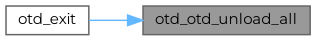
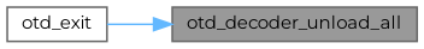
  digraph {
    rankdir=RL
    fontname=Montserrat
    node [fontname=Montserrat fontsize=10 shape=box style=filled]
-   n1 [color=gray40 fillcolor=grey60 fontcolor=black height=0.2 label=otd_otd_unload_all width=0.4]
+   n1 [color=gray40 fillcolor=grey60 fontcolor=black height=0.2 label=otd_decoder_unload_all width=0.4]
    n2 [color=grey40 fillcolor=white height=0.2 label=otd_exit width=0.4]
    n1 -> n2 [color=steelblue1 dir=back fontname=Montserrat fontsize=10 labelfontname=Helvetica labelfontsize=10 style=solid]
  }
